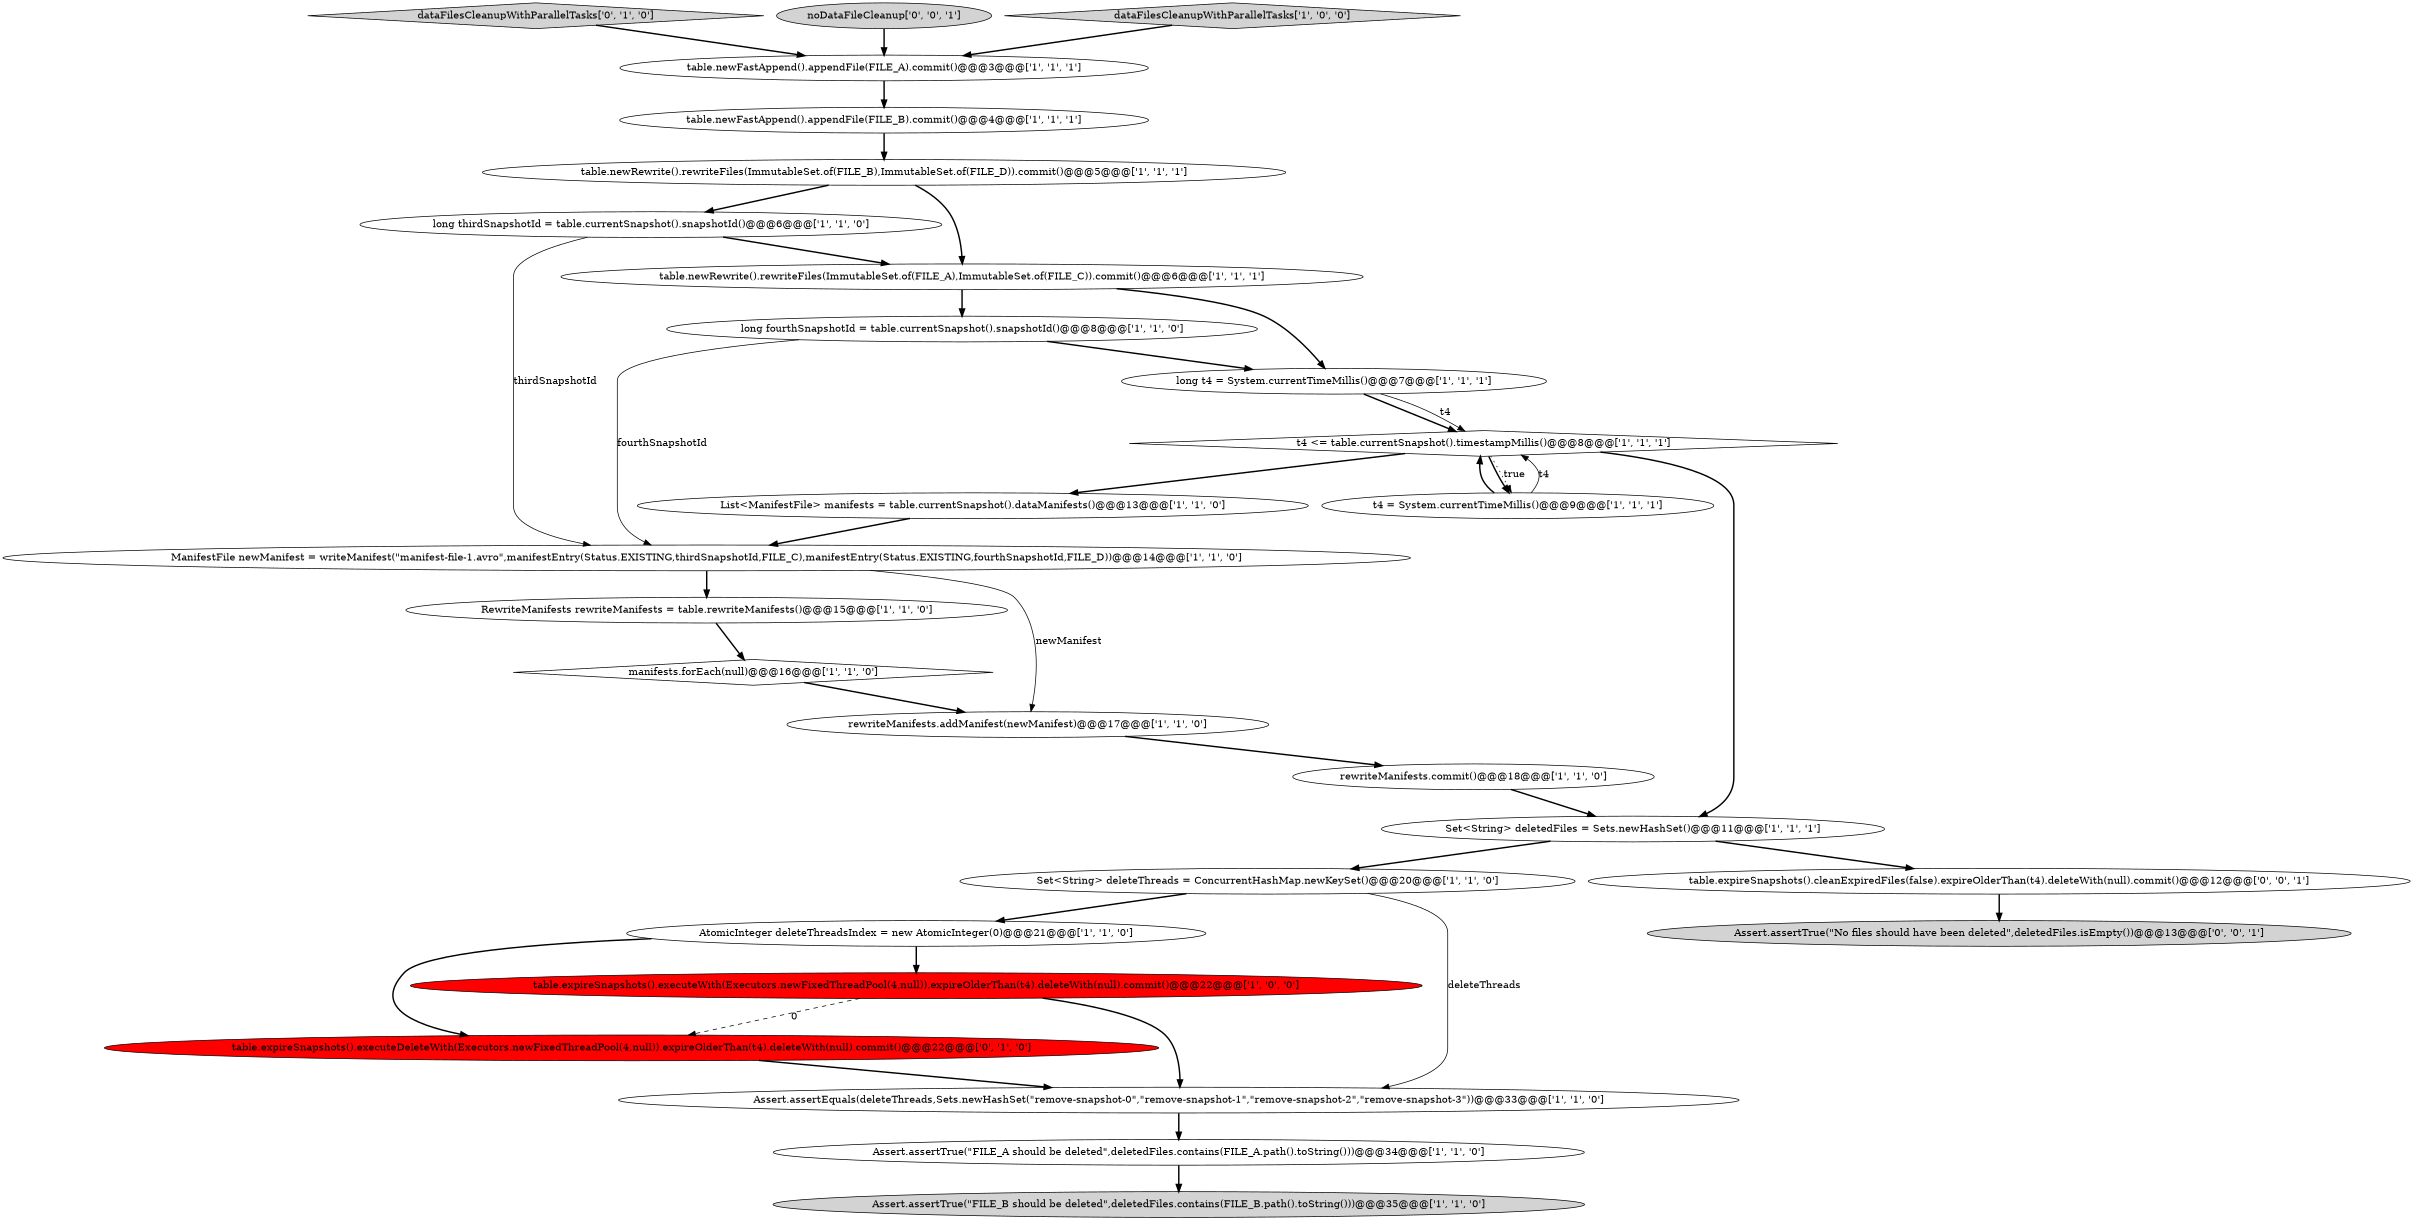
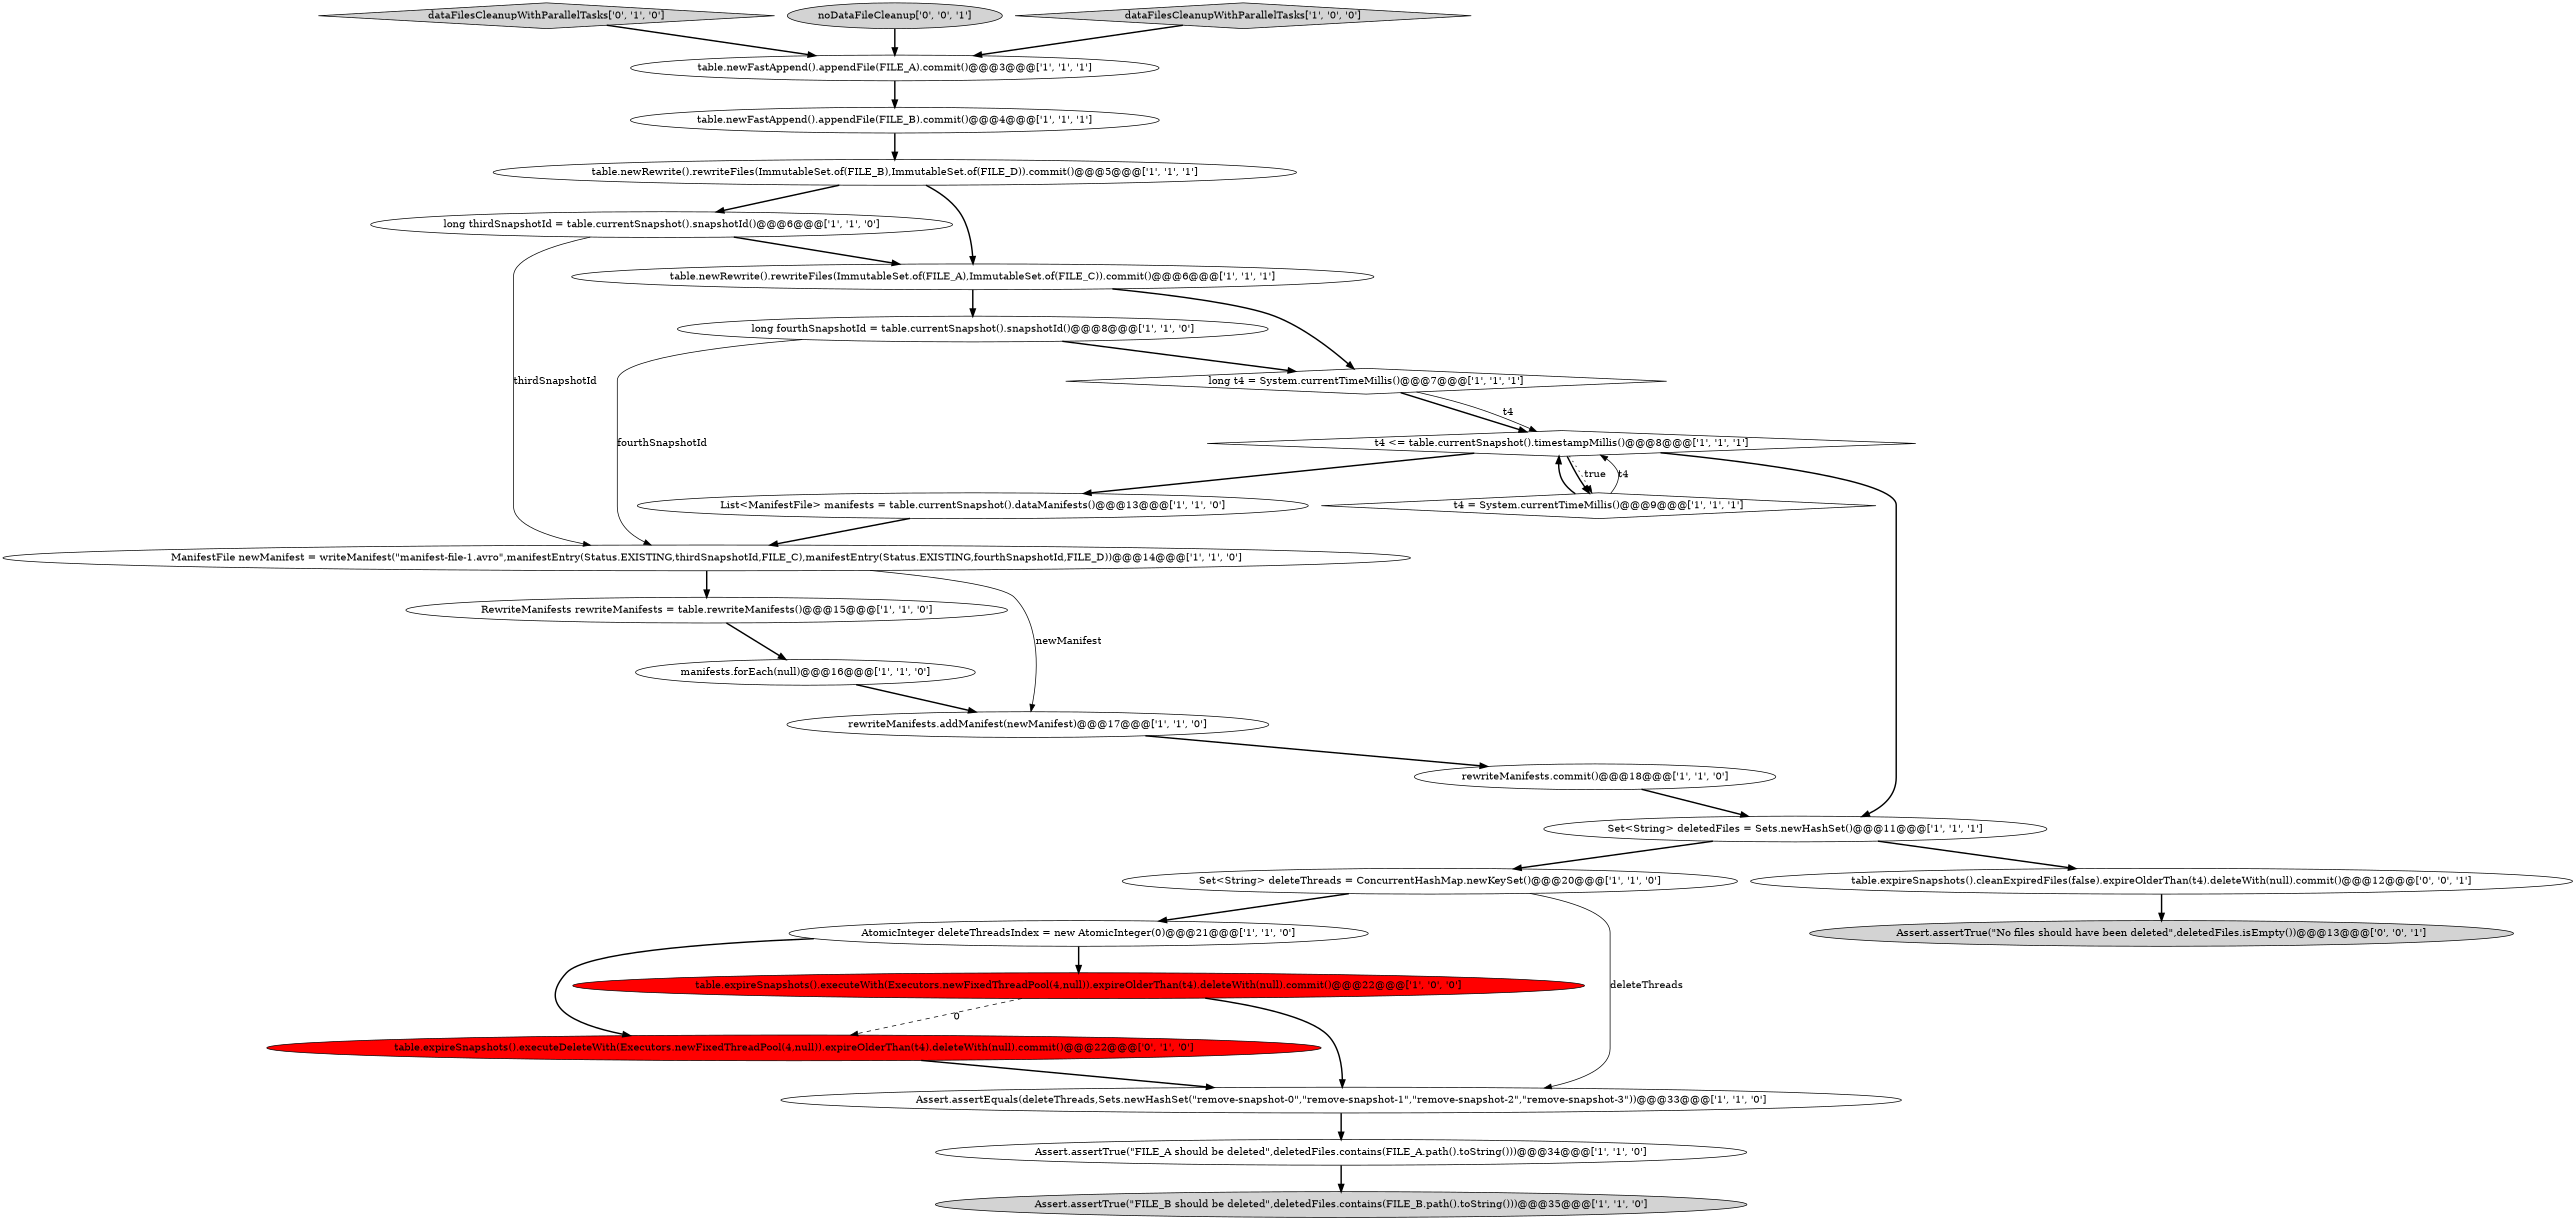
  digraph {
    node [fillcolor=white shape=ellipse style=filled]
    edge [style=bold]
    n1 [fillcolor=red label="table.expireSnapshots().executeDeleteWith(Executors.newFixedThreadPool(4,null)).expireOlderThan(t4).deleteWith(null).commit()@@@22@@@['0', '1', '0']"]
    n2 [label="Assert.assertEquals(deleteThreads,Sets.newHashSet(\"remove-snapshot-0\",\"remove-snapshot-1\",\"remove-snapshot-2\",\"remove-snapshot-3\"))@@@33@@@['1', '1', '0']"]
    n3 [label="Assert.assertTrue(\"FILE_A should be deleted\",deletedFiles.contains(FILE_A.path().toString()))@@@34@@@['1', '1', '0']"]
    n4 [fillcolor=lightgray label="dataFilesCleanupWithParallelTasks['0', '1', '0']" shape=diamond]
    n5 [label="table.newFastAppend().appendFile(FILE_A).commit()@@@3@@@['1', '1', '1']"]
    n6 [label="table.newFastAppend().appendFile(FILE_B).commit()@@@4@@@['1', '1', '1']"]
    n7 [label="long thirdSnapshotId = table.currentSnapshot().snapshotId()@@@6@@@['1', '1', '0']"]
    n8 [label="ManifestFile newManifest = writeManifest(\"manifest-file-1.avro\",manifestEntry(Status.EXISTING,thirdSnapshotId,FILE_C),manifestEntry(Status.EXISTING,fourthSnapshotId,FILE_D))@@@14@@@['1', '1', '0']"]
    n9 [label="table.newRewrite().rewriteFiles(ImmutableSet.of(FILE_A),ImmutableSet.of(FILE_C)).commit()@@@6@@@['1', '1', '1']"]
    n10 [label="rewriteManifests.addManifest(newManifest)@@@17@@@['1', '1', '0']"]
    n11 [label="RewriteManifests rewriteManifests = table.rewriteManifests()@@@15@@@['1', '1', '0']"]
-   n12 [label="long t4 = System.currentTimeMillis()@@@7@@@['1', '1', '1']"]
+   n12 [label="long t4 = System.currentTimeMillis()@@@7@@@['1', '1', '1']" shape=diamond]
    n13 [label="long fourthSnapshotId = table.currentSnapshot().snapshotId()@@@8@@@['1', '1', '0']"]
    n14 [label="List<ManifestFile> manifests = table.currentSnapshot().dataManifests()@@@13@@@['1', '1', '0']"]
    n15 [fillcolor=lightgray label="Assert.assertTrue(\"FILE_B should be deleted\",deletedFiles.contains(FILE_B.path().toString()))@@@35@@@['1', '1', '0']"]
    n16 [fillcolor=lightgray label="Assert.assertTrue(\"No files should have been deleted\",deletedFiles.isEmpty())@@@13@@@['0', '0', '1']"]
    n17 [label="rewriteManifests.commit()@@@18@@@['1', '1', '0']"]
-   n18 [label="manifests.forEach(null)@@@16@@@['1', '1', '0']" shape=diamond]
+   n18 [label="manifests.forEach(null)@@@16@@@['1', '1', '0']"]
    n19 [label="table.newRewrite().rewriteFiles(ImmutableSet.of(FILE_B),ImmutableSet.of(FILE_D)).commit()@@@5@@@['1', '1', '1']"]
    n20 [fillcolor=lightgray label="noDataFileCleanup['0', '0', '1']"]
-   n21 [label="t4 = System.currentTimeMillis()@@@9@@@['1', '1', '1']"]
+   n21 [label="t4 = System.currentTimeMillis()@@@9@@@['1', '1', '1']" shape=diamond]
    n22 [label="t4 <= table.currentSnapshot().timestampMillis()@@@8@@@['1', '1', '1']" shape=diamond]
    n23 [label="Set<String> deletedFiles = Sets.newHashSet()@@@11@@@['1', '1', '1']"]
    n24 [label="Set<String> deleteThreads = ConcurrentHashMap.newKeySet()@@@20@@@['1', '1', '0']"]
    n25 [label="AtomicInteger deleteThreadsIndex = new AtomicInteger(0)@@@21@@@['1', '1', '0']"]
    n26 [fillcolor=red label="table.expireSnapshots().executeWith(Executors.newFixedThreadPool(4,null)).expireOlderThan(t4).deleteWith(null).commit()@@@22@@@['1', '0', '0']"]
    n27 [label="table.expireSnapshots().cleanExpiredFiles(false).expireOlderThan(t4).deleteWith(null).commit()@@@12@@@['0', '0', '1']"]
    n28 [fillcolor=lightgray label="dataFilesCleanupWithParallelTasks['1', '0', '0']" shape=diamond]
    n1 -> n2
    n2 -> n3
    n3 -> n15
    n4 -> n5
    n5 -> n6
    n6 -> n19
    n7 -> n8 [label=thirdSnapshotId style=solid]
    n7 -> n9
    n8 -> n10 [label=newManifest style=solid]
    n8 -> n11
    n9 -> n12
    n9 -> n13
    n10 -> n17
    n11 -> n18
    n12 -> n22
    n12 -> n22 [label=t4 style=solid]
    n13 -> n8 [label=fourthSnapshotId style=solid]
    n13 -> n12
    n14 -> n8
    n17 -> n23
    n18 -> n10
    n19 -> n7
    n19 -> n9
    n20 -> n5
    n21 -> n22 [label=t4 style=solid]
    n21 -> n22
    n22 -> n14
    n22 -> n21
    n22 -> n21 [label=true style=dotted]
    n22 -> n23
    n23 -> n24
    n23 -> n27
    n24 -> n2 [label=deleteThreads style=solid]
    n24 -> n25
    n25 -> n1
    n25 -> n26
    n26 -> n1 [label=0 style=dashed]
    n26 -> n2
    n27 -> n16
    n28 -> n5
  }
